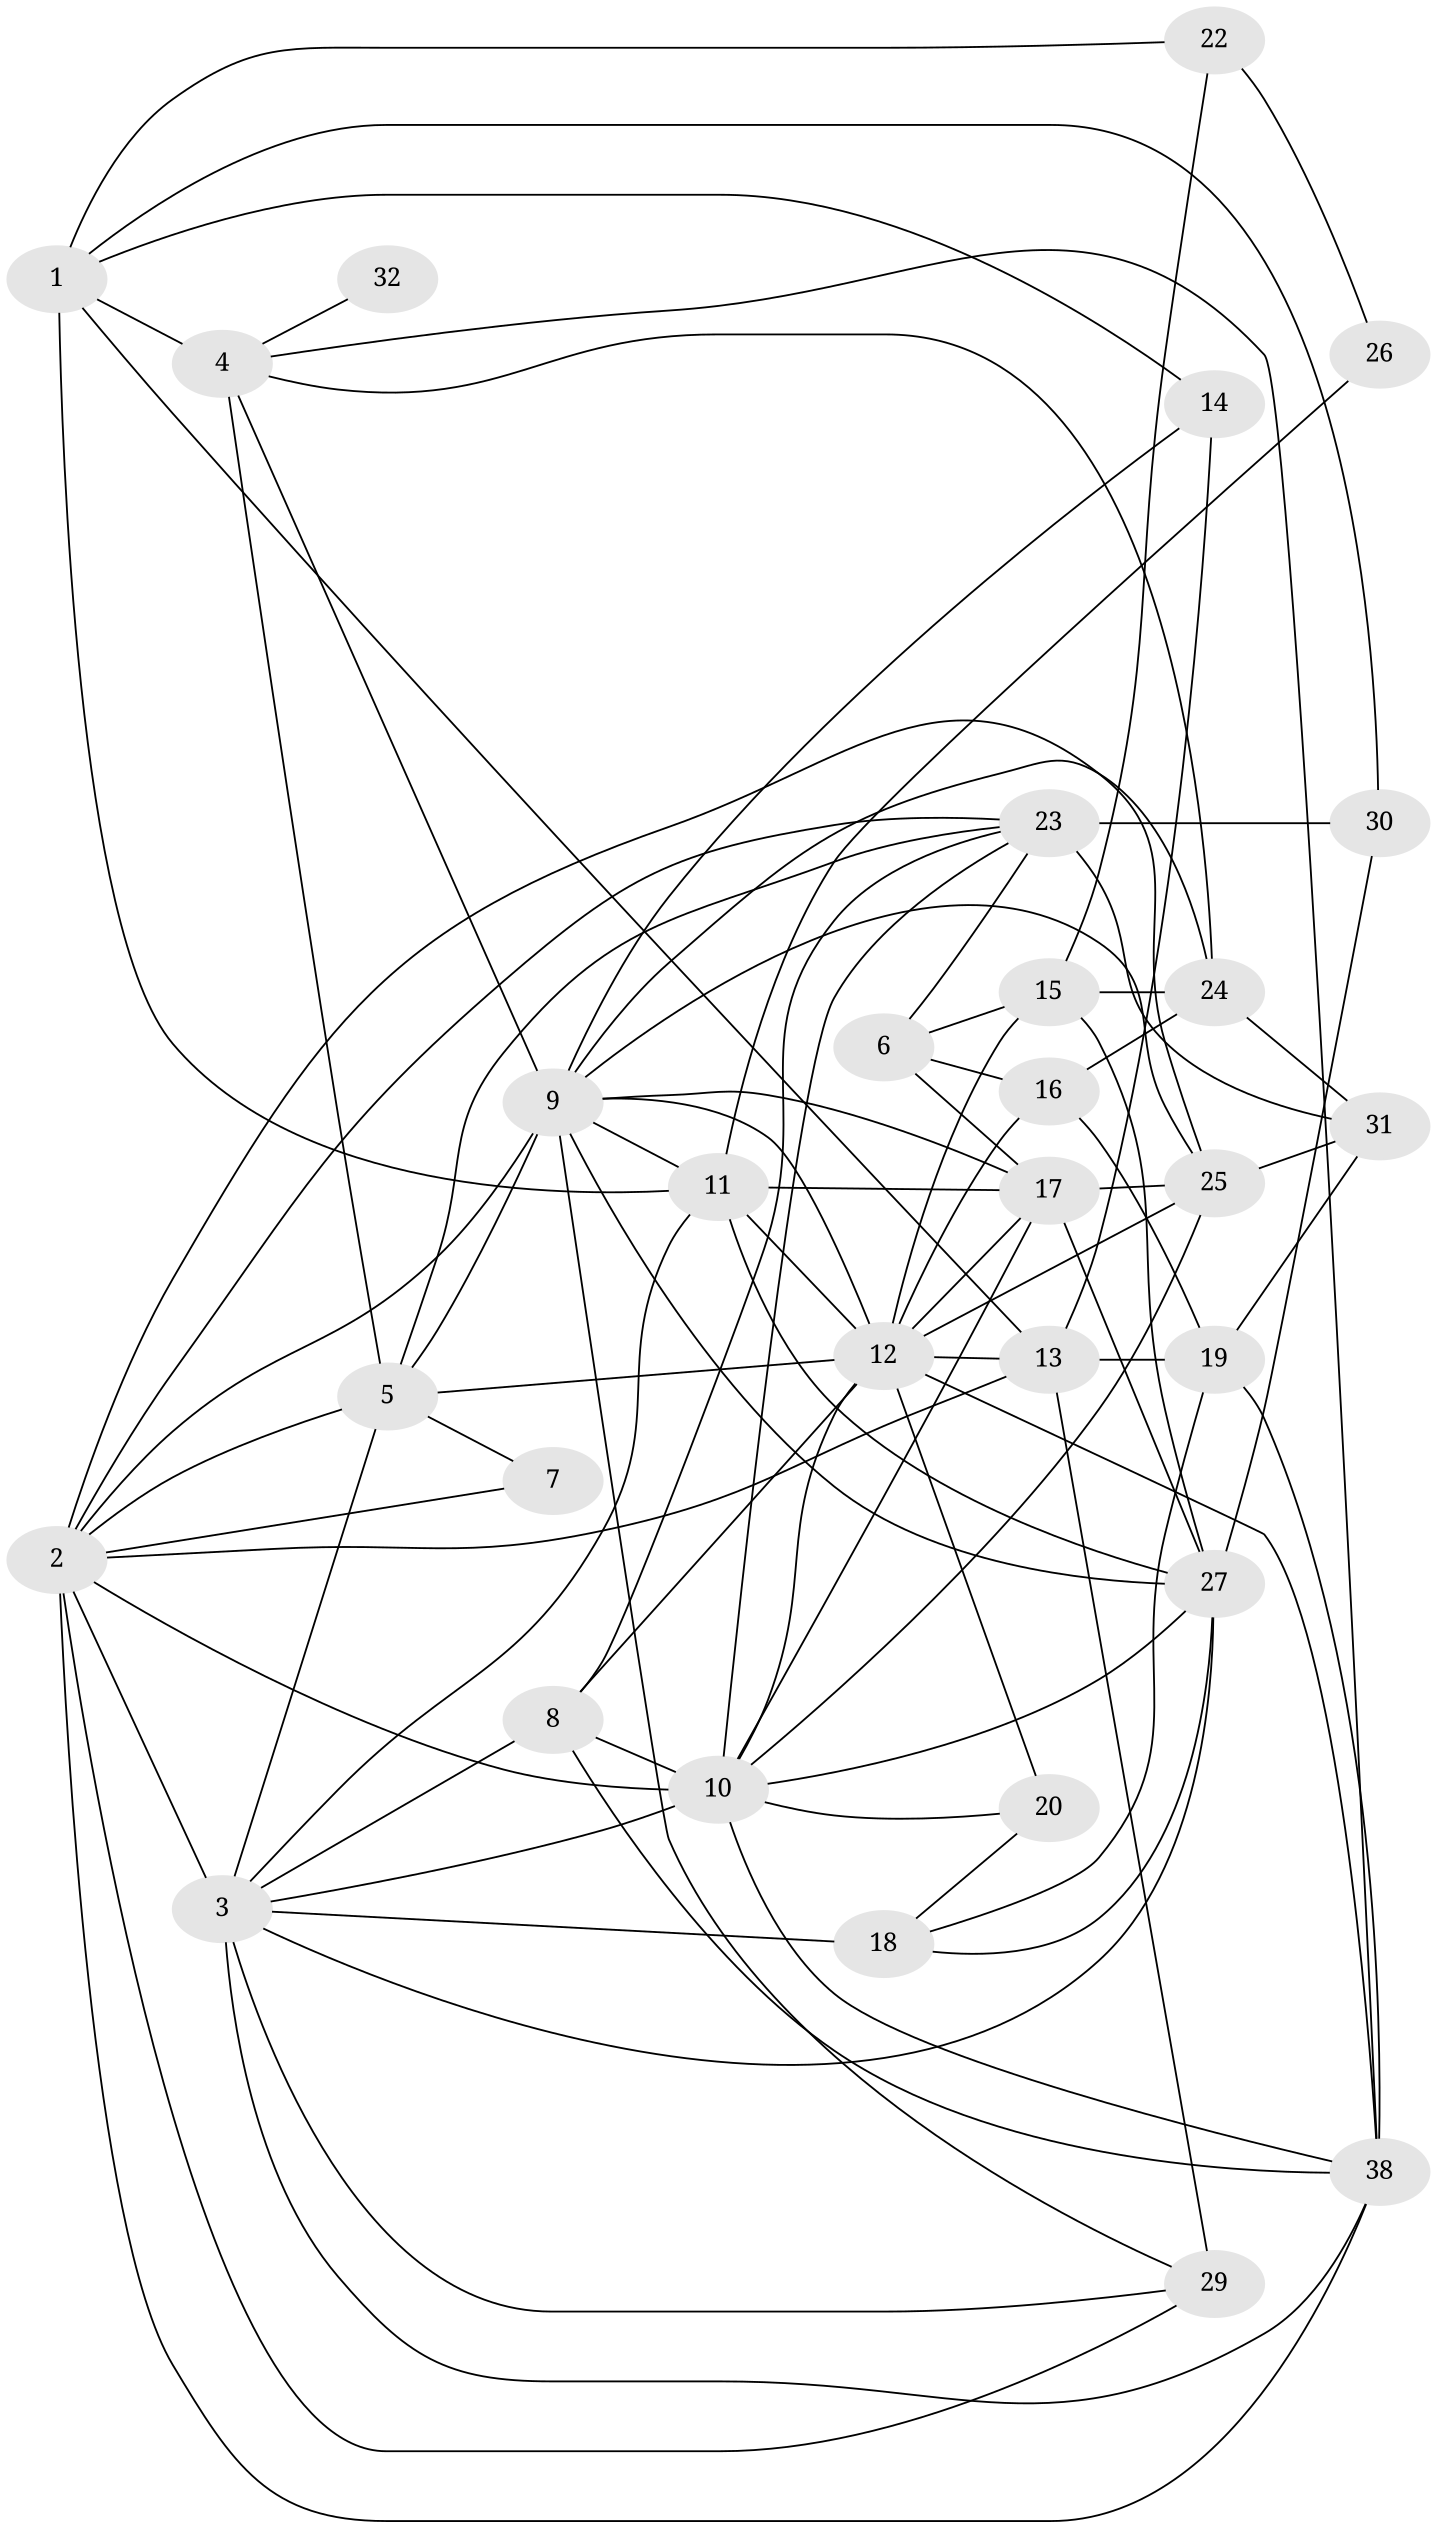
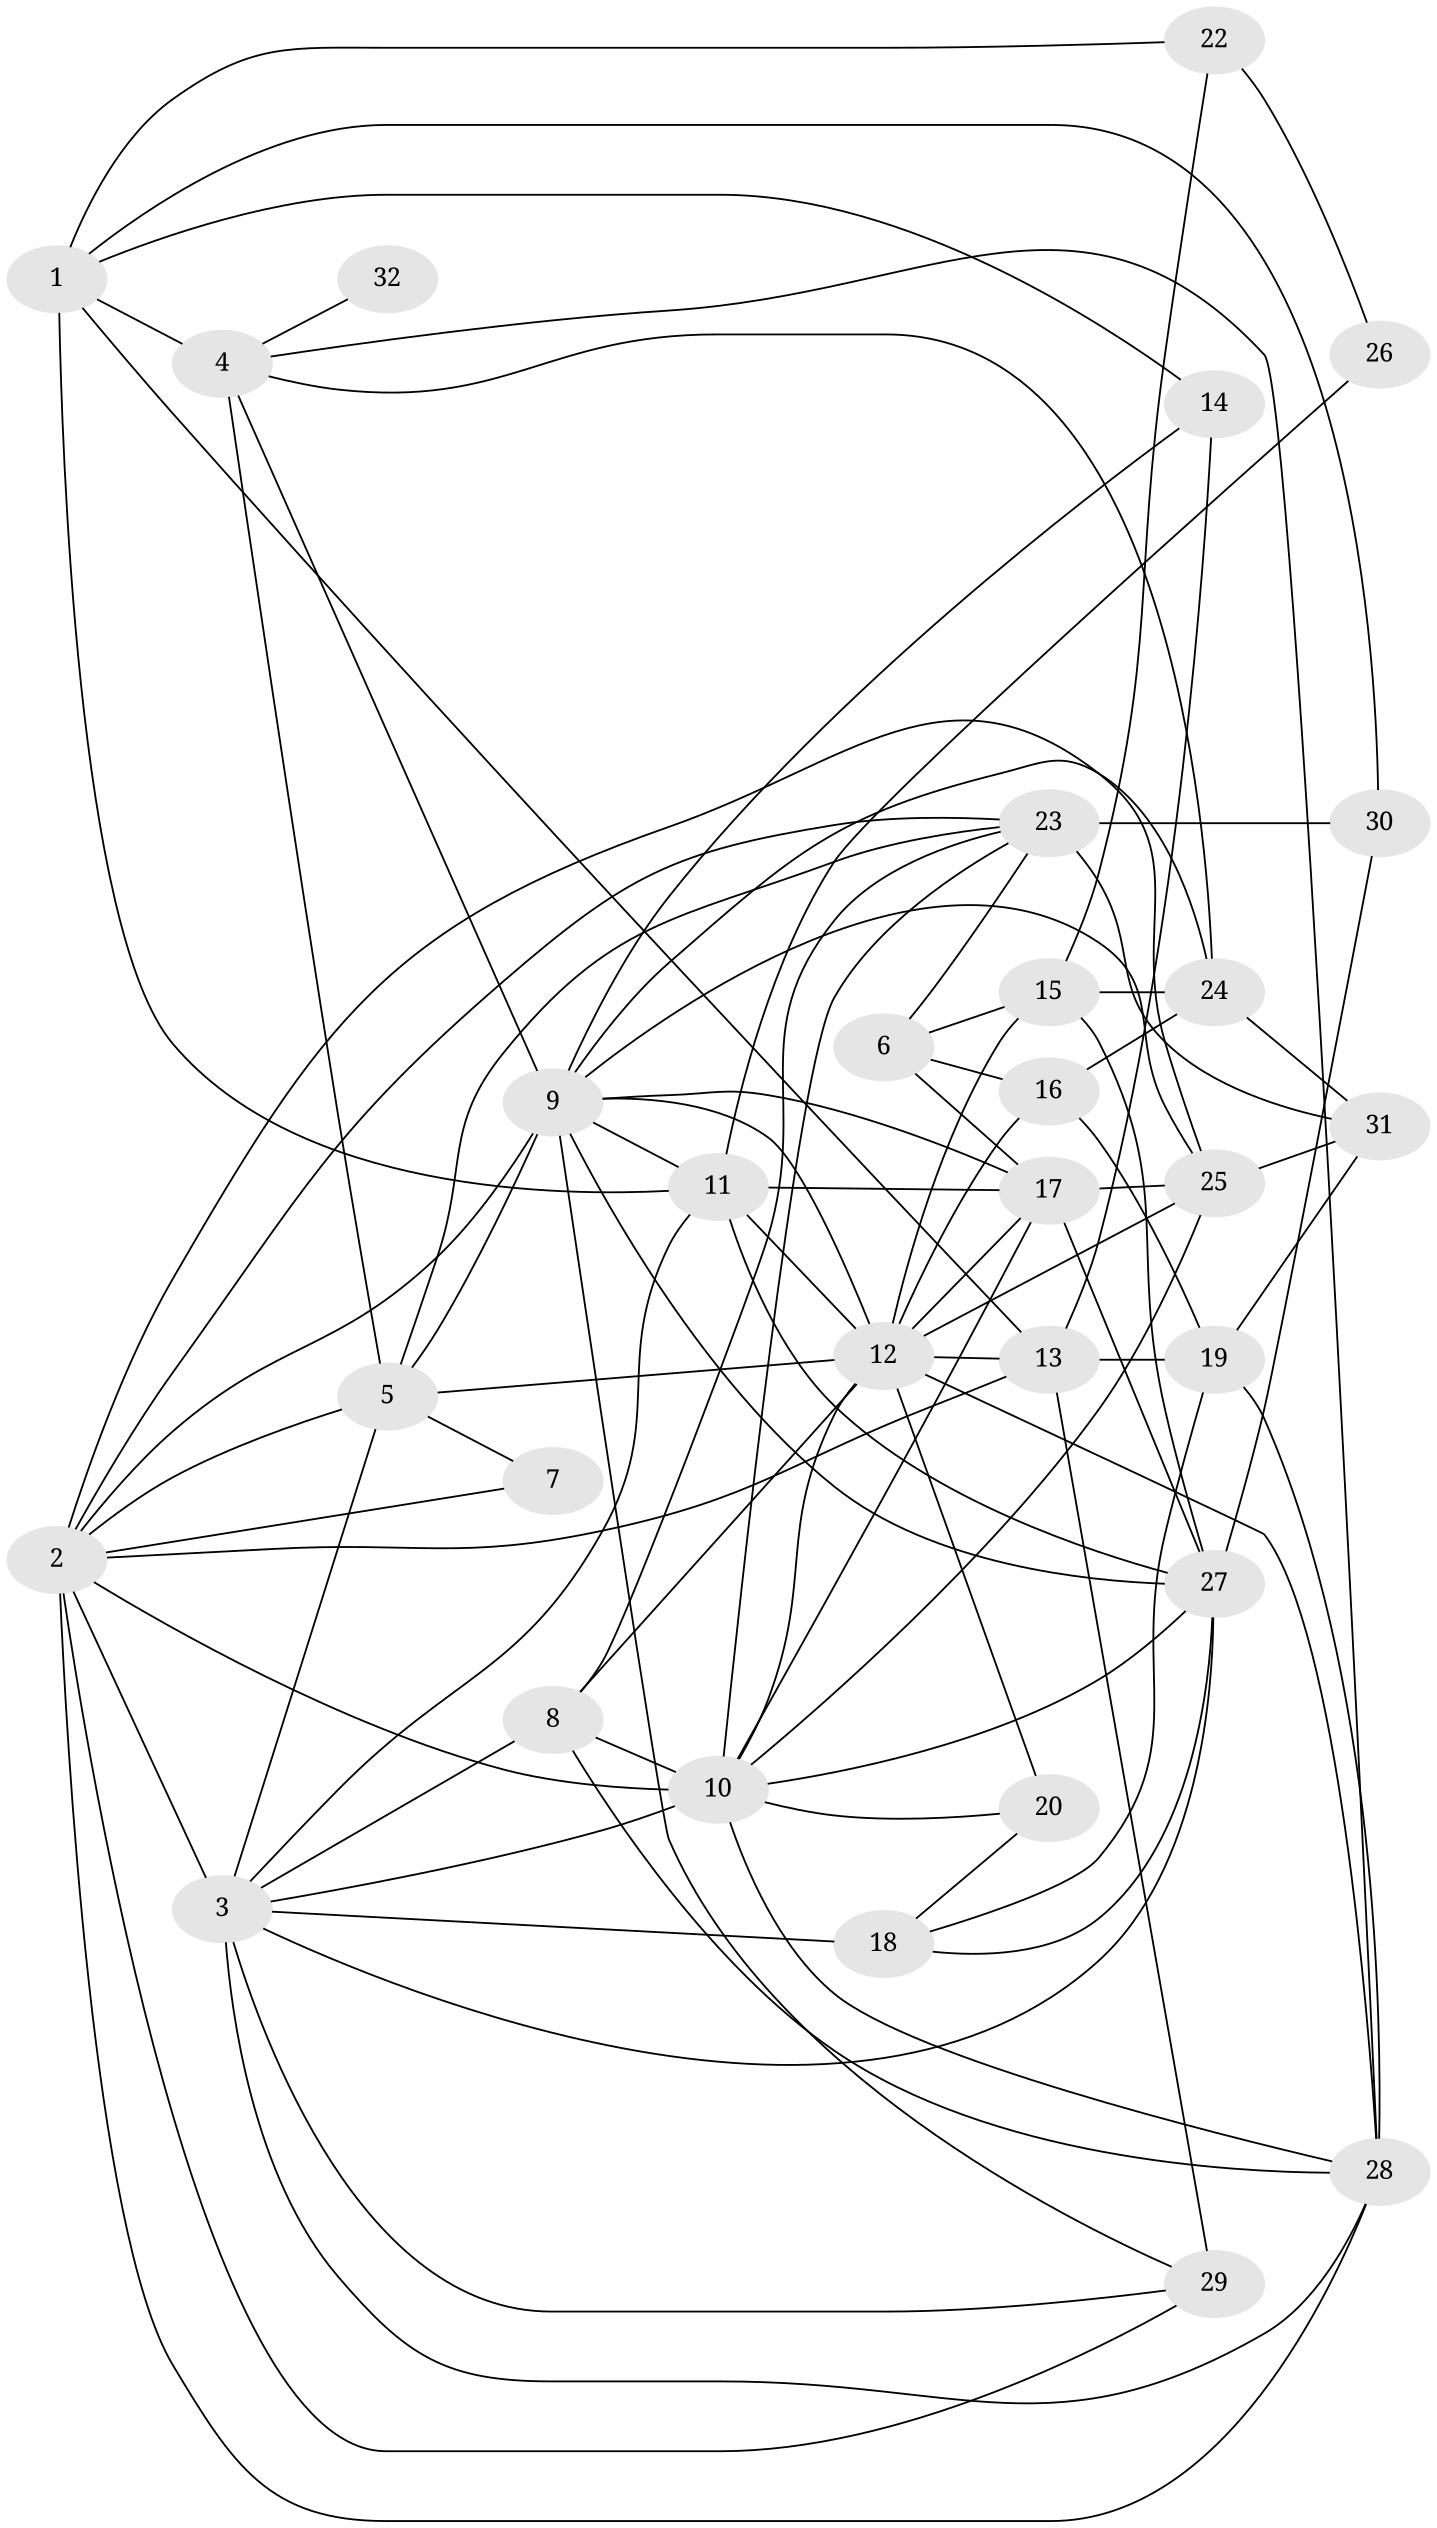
  graph {
    fontname="Noto Serif"
    rankdir=LR
    node [color=gray90 fontname="Noto Serif" style=filled]
    edge [fontname="Noto Serif" weight=1.0]
    1
    4
    11
    13
    14
    22
    30
    5
    9
-   28 [label=38]
+   28
    24
    32
    27
    12
    17
    26
    29
    19
    23
    31
    2
    3
    7
    10
    25
    8
    18
    20
    15
    16
    6
    1 -- 4 [weight=2.0]
    1 -- 11
    1 -- 13
    1 -- 14 [weight=2.0]
    1 -- 22
    1 -- 30
    4 -- 5
    4 -- 9 [weight=2.0]
    4 -- 28
    4 -- 24
    4 -- 32 [weight=2.0]
    11 -- 27 [weight=2.0]
    11 -- 12 [weight=2.0]
    11 -- 17
    11 -- 26
    13 -- 14
    13 -- 29
    13 -- 19
    22 -- 26
    5 -- 9
    5 -- 12 [weight=2.0]
    5 -- 23
    5 -- 7
    9 -- 11 [weight=2.0]
    9 -- 14
    9 -- 24
    9 -- 27
    9 -- 12
    9 -- 17
    9 -- 29
    9 -- 25
    24 -- 31
    27 -- 30
    12 -- 13
    12 -- 28
    12 -- 17
    12 -- 25
    12 -- 20
    12 -- 15
    12 -- 16
    17 -- 27 [weight=2.0]
    17 -- 25
    19 -- 28
    19 -- 31
    23 -- 30
    23 -- 31
    2 -- 13
    2 -- 5 [weight=2.0]
    2 -- 9
    2 -- 28
    2 -- 29
    2 -- 23
    2 -- 3 [weight=2.0]
    2 -- 7
    2 -- 10
    2 -- 25
    3 -- 11
    3 -- 5
    3 -- 28 [weight=2.0]
    3 -- 27
    3 -- 29
    3 -- 10
    3 -- 8
    3 -- 18 [weight=2.0]
    10 -- 28
    10 -- 27 [weight=2.0]
    10 -- 12 [weight=2.0]
    10 -- 17
    10 -- 23
    10 -- 25
    10 -- 20 [weight=2.0]
    25 -- 31
    8 -- 28 [weight=2.0]
    8 -- 12
    8 -- 23
    8 -- 10
    18 -- 27
    18 -- 19
    18 -- 20
    15 -- 22
    15 -- 24
    15 -- 27
    16 -- 24
    16 -- 19
    6 -- 17 [weight=2.0]
    6 -- 23
    6 -- 15
    6 -- 16
  }
